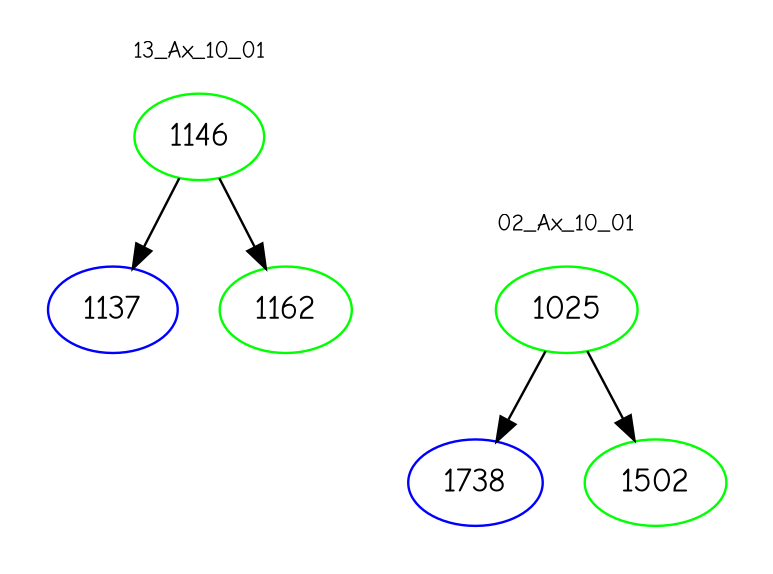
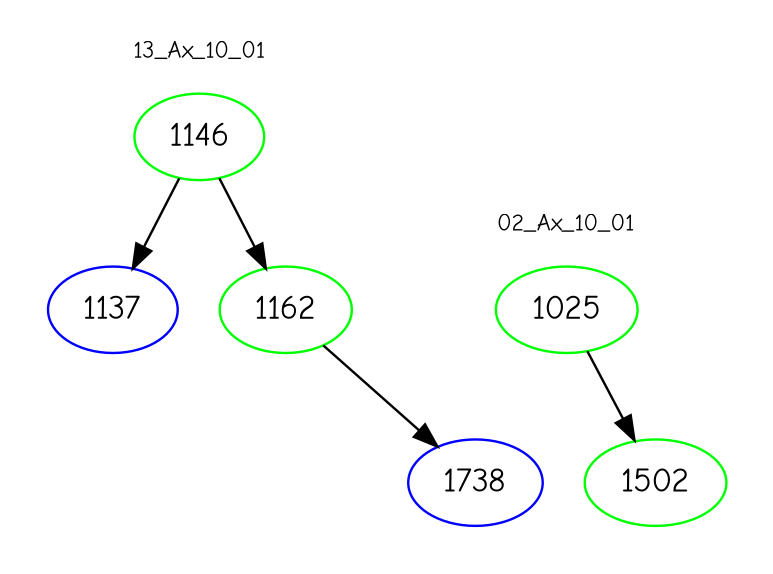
  digraph {
    fontname="Comic Neue"
    node [color=green fontname="Comic Neue"]
    edge [color=black fontname="Comic Neue"]
    n1 [label=1146]
    n2 [color=blue label=1137]
    n3 [label=1162]
    n4 [label=1025]
    n5 [label=1502]
    n6 [color=blue label=1738]
    subgraph cluster_1 {
      color=white
      fontsize=10
      label="13_Ax_10_01"
      n1
      n2
      n3
    }
    subgraph cluster_2 {
      color=white
      fontsize=10
      label="02_Ax_10_01"
      n4
      n5
      n6
    }
    n1 -> n2
    n1 -> n3
    n4 -> n5
-   n4 -> n6
+   n3 -> n6
  }
